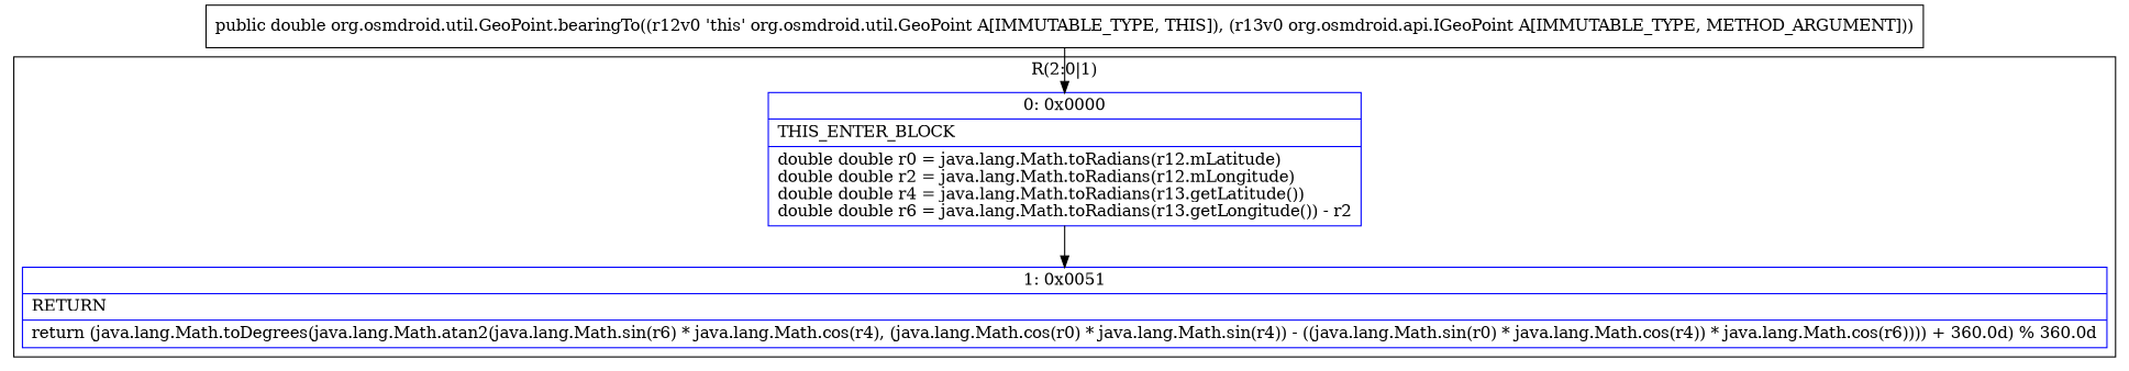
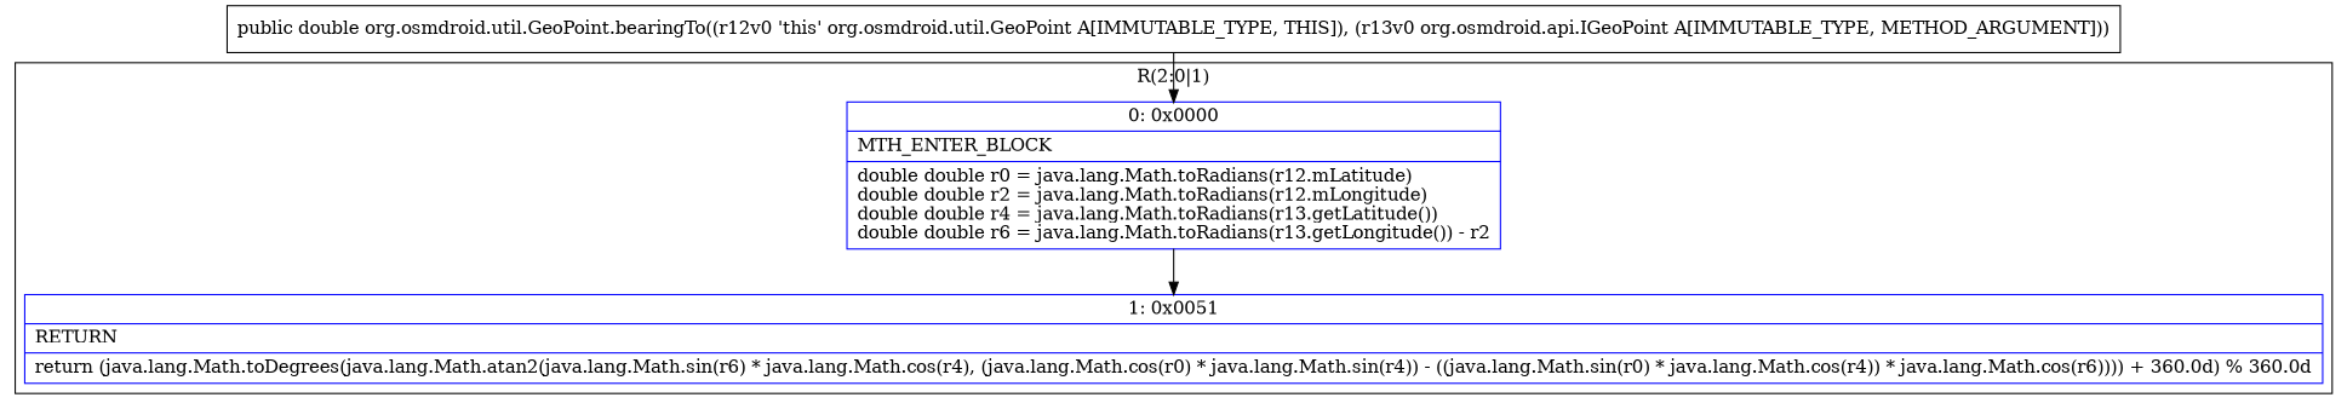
  digraph {
    node [color=blue shape=record]
-   n1 [label="{0\:\ 0x0000|THIS_ENTER_BLOCK\l|double double r0 = java.lang.Math.toRadians(r12.mLatitude)\ldouble double r2 = java.lang.Math.toRadians(r12.mLongitude)\ldouble double r4 = java.lang.Math.toRadians(r13.getLatitude())\ldouble double r6 = java.lang.Math.toRadians(r13.getLongitude()) \- r2\l}"]
+   n1 [label="{0\:\ 0x0000|MTH_ENTER_BLOCK\l|double double r0 = java.lang.Math.toRadians(r12.mLatitude)\ldouble double r2 = java.lang.Math.toRadians(r12.mLongitude)\ldouble double r4 = java.lang.Math.toRadians(r13.getLatitude())\ldouble double r6 = java.lang.Math.toRadians(r13.getLongitude()) \- r2\l}"]
    n2 [label="{1\:\ 0x0051|RETURN\l|return (java.lang.Math.toDegrees(java.lang.Math.atan2(java.lang.Math.sin(r6) * java.lang.Math.cos(r4), (java.lang.Math.cos(r0) * java.lang.Math.sin(r4)) \- ((java.lang.Math.sin(r0) * java.lang.Math.cos(r4)) * java.lang.Math.cos(r6)))) + 360.0d) % 360.0d\l}"]
    n3 [label="{public double org.osmdroid.util.GeoPoint.bearingTo((r12v0 'this' org.osmdroid.util.GeoPoint A[IMMUTABLE_TYPE, THIS]), (r13v0 org.osmdroid.api.IGeoPoint A[IMMUTABLE_TYPE, METHOD_ARGUMENT])) }" color=""]
    subgraph cluster_1 {
      label="R(2:0|1)"
      n1
      n2
    }
    n1 -> n2
    n3 -> n1
  }
